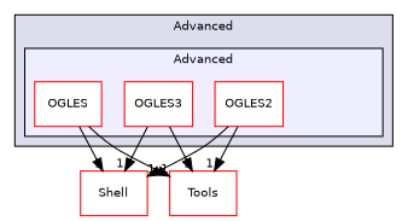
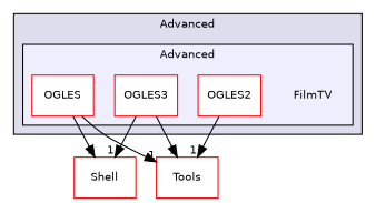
  digraph {
    compound=true
    fontname="DejaVu Sans"
    node [fontname="DejaVu Sans" fontsize=10 shape=box color=red fillcolor=white style=filled]
    edge [headlabel=1 labeldistance=1.5 labelfontname=Helvetica labelfontsize=10 fontname="DejaVu Sans"]
+   n1 [label=FilmTV shape=plaintext color="" fillcolor="" style=""]
    n2 [label=OGLES]
    n3 [label=OGLES2]
    n4 [label=OGLES3]
    n5 [label=Shell]
    n6 [label=Tools]
    subgraph cluster_1 {
      bgcolor="#ddddee"
      fontsize=10
      label=Advanced
      pencolor=black
      subgraph cluster_2 {
        bgcolor="#eeeeff"
        fontsize=10
        pencolor=black
+       n1
        n2
        n3
        n4
      }
    }
    n2 -> n5
    n2 -> n6
-   n3 -> n5
    n3 -> n6
    n4 -> n5
    n4 -> n6
  }
